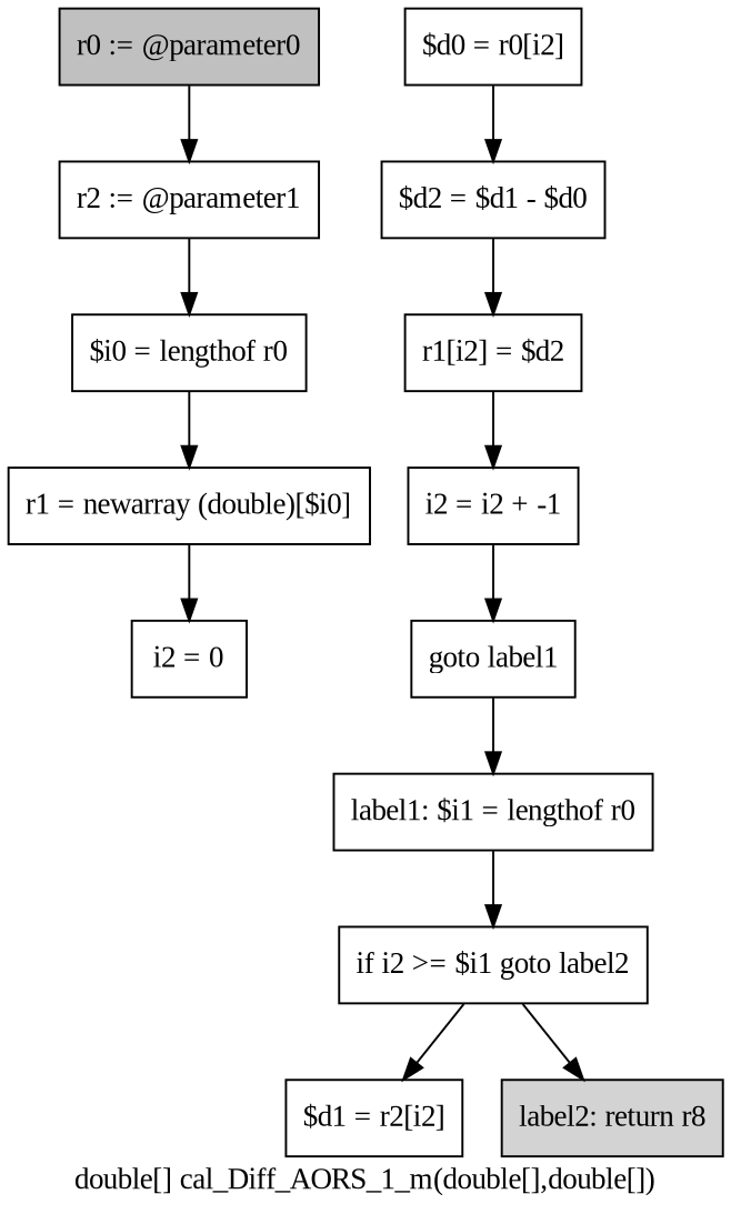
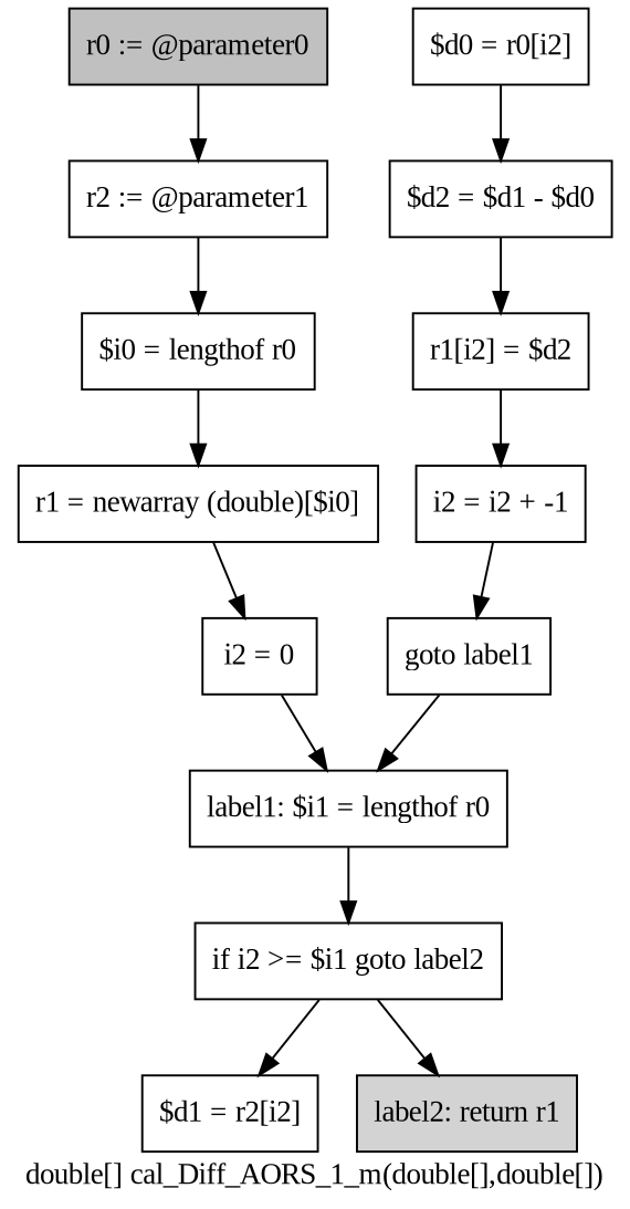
  digraph {
    fontname="Liberation Serif"
    label="double[] cal_Diff_AORS_1_m(double[],double[])"
    node [fontname="Liberation Serif" shape=box]
    edge [fontname="Liberation Serif"]
    n1 [fillcolor=gray label="r0 := @parameter0" style=filled]
    n2 [label="r2 := @parameter1"]
    n3 [label="$i0 = lengthof r0"]
    n4 [label="r1 = newarray (double)[$i0]"]
    n5 [label="i2 = 0"]
    n6 [label="label1: $i1 = lengthof r0"]
    n7 [label="if i2 >= $i1 goto label2"]
    n8 [label="$d1 = r2[i2]"]
-   n9 [fillcolor=lightgray label="label2: return r8" style=filled]
+   n9 [fillcolor=lightgray label="label2: return r1" style=filled]
    n10 [label="$d0 = r0[i2]"]
    n11 [label="$d2 = $d1 - $d0"]
    n12 [label="r1[i2] = $d2"]
    n13 [label="i2 = i2 + -1"]
    n14 [label="goto label1"]
    n1 -> n2
    n2 -> n3
    n3 -> n4
    n4 -> n5
+   n5 -> n6
    n6 -> n7
    n7 -> n8
    n7 -> n9
    n10 -> n11
    n11 -> n12
    n12 -> n13
    n13 -> n14
    n14 -> n6
  }
